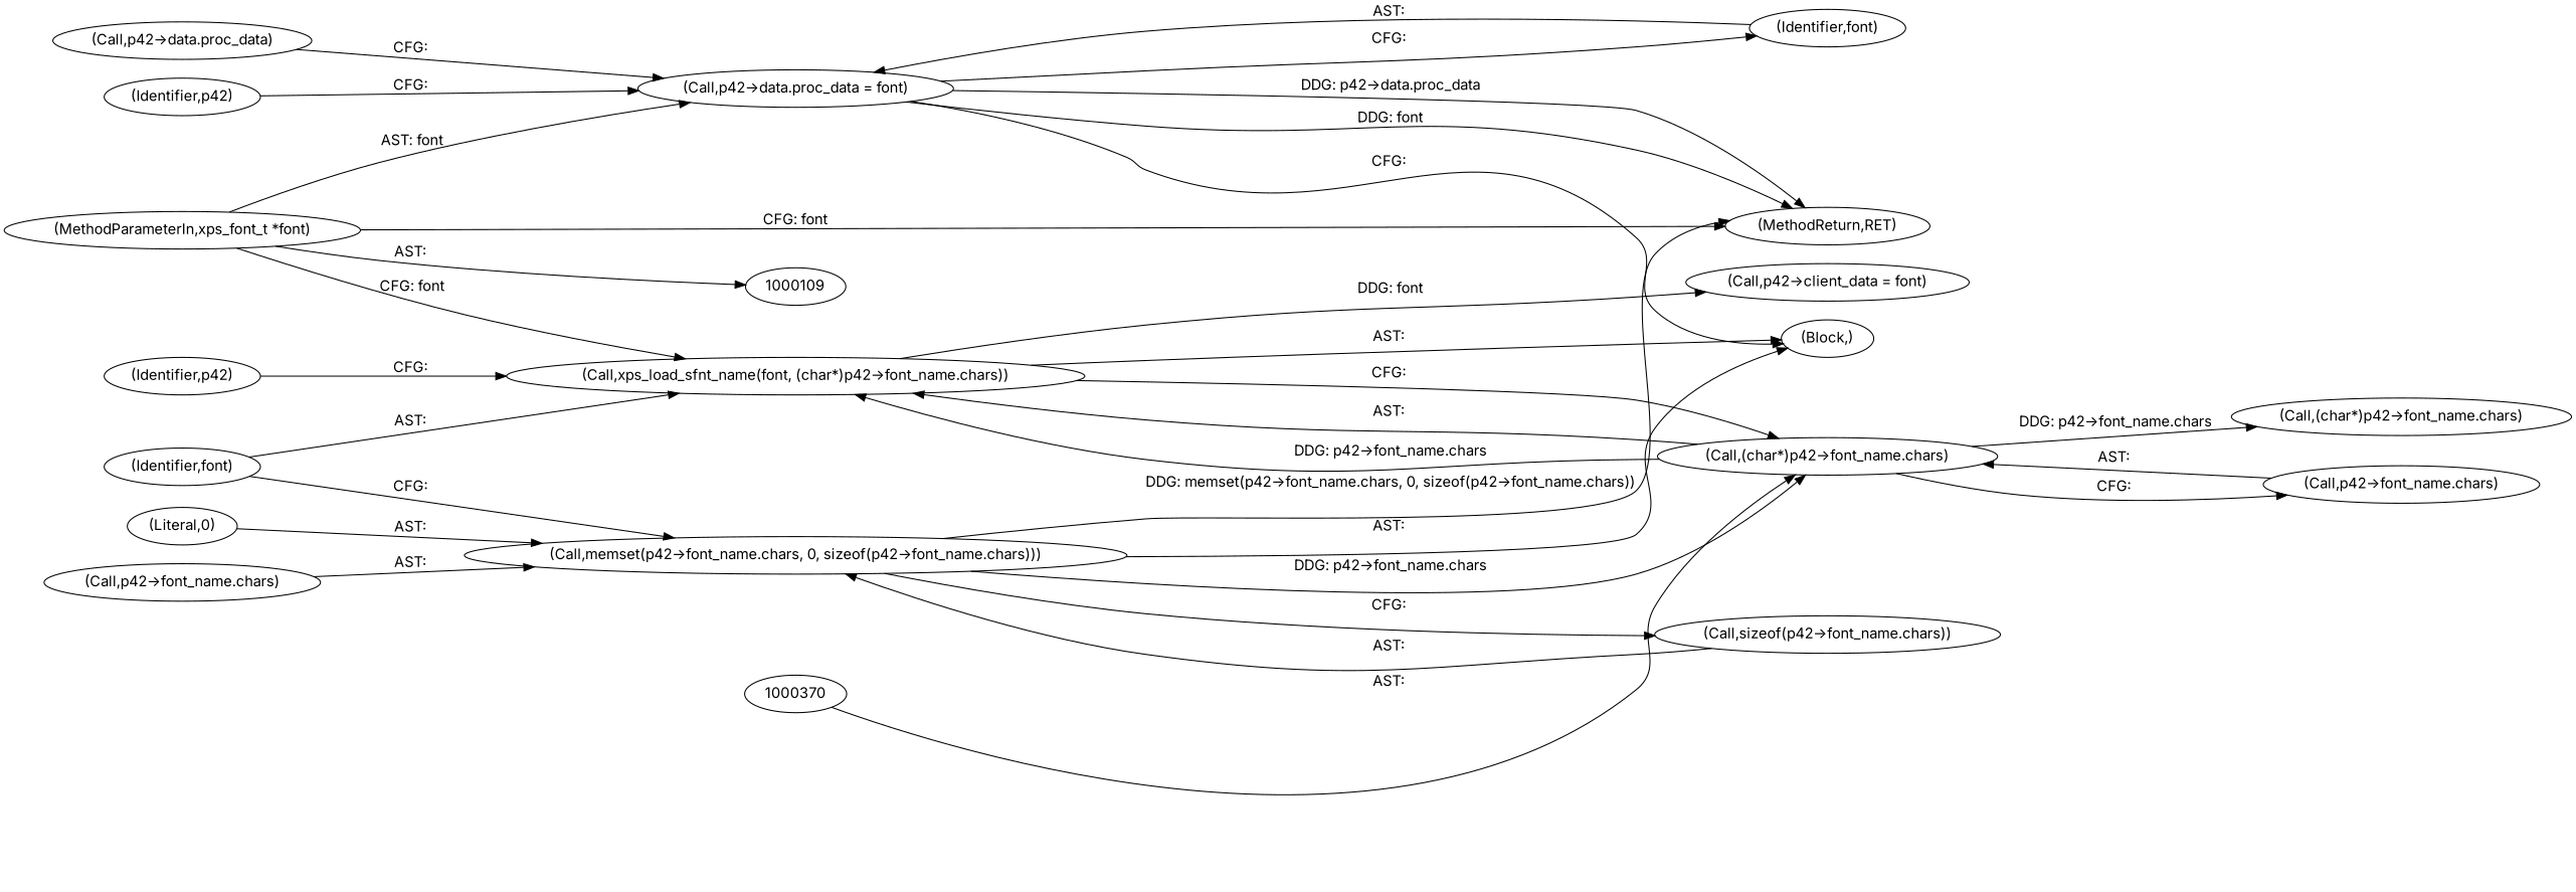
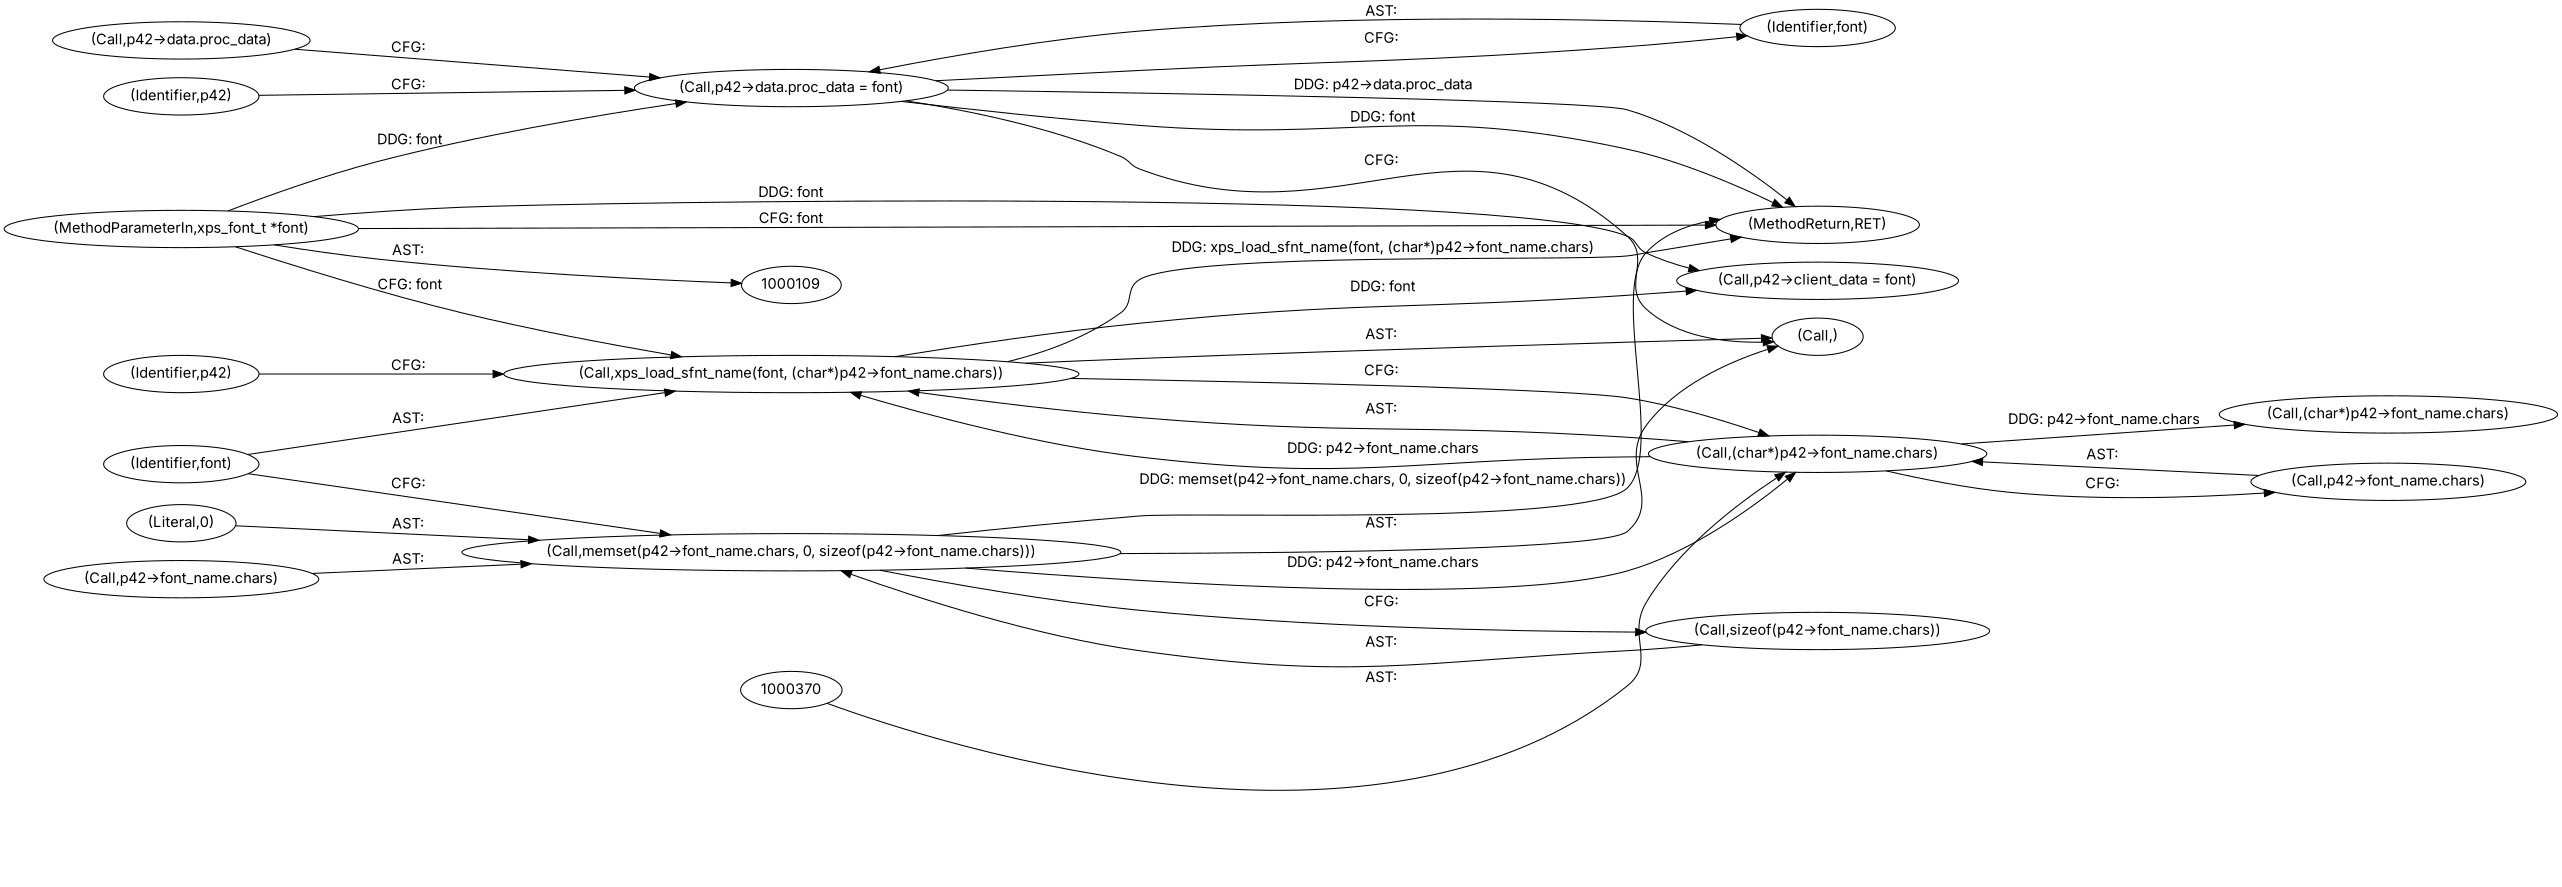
  digraph {
    fontname=Inter
    rankdir=LR
    node [fontname=Inter]
    edge [fontname=Inter]
    n1 [label="(Call,p42->data.proc_data = font)"]
    n2 [label="(Identifier,font)"]
    n3 [label="(MethodReturn,RET)"]
-   n4 [label="(Block,)"]
+   n4 [label="(Call,)"]
    n5 [label="(Call,xps_load_sfnt_name(font, (char*)p42->font_name.chars))"]
    n6 [label="(Call,(char*)p42->font_name.chars)"]
    n7 [label="(Call,p42->client_data = font)"]
    n8 [label="(Call,(char*)p42->font_name.chars)"]
    n9 [label="(Call,p42->font_name.chars)"]
    n10 [label="(MethodParameterIn,xps_font_t *font)"]
    1000109
    n12 [label="(Call,memset(p42->font_name.chars, 0, sizeof(p42->font_name.chars)))"]
    n13 [label="(Call,sizeof(p42->font_name.chars))"]
    n14 [label="(Call,p42->data.proc_data)"]
    n15 [label="(Identifier,font)"]
    n16 [label="(Call,p42->font_name.chars)"]
    n17 [label="(Literal,0)"]
    n18 [label="(Identifier,p42)"]
    n19 [label="(Identifier,p42)"]
    1000370
    n1 -> n2 [label="CFG: "]
    n1 -> n3 [label="DDG: font"]
    n1 -> n3 [label="DDG: p42->data.proc_data"]
    n1 -> n4 [label="CFG: "]
    n2 -> n1 [label="AST: "]
+   n5 -> n3 [label="DDG: xps_load_sfnt_name(font, (char*)p42->font_name.chars)"]
    n5 -> n4 [label="AST: "]
    n5 -> n6 [label="CFG: "]
    n5 -> n7 [label="DDG: font"]
    n6 -> n5 [label="AST: "]
    n6 -> n5 [label="DDG: p42->font_name.chars"]
    n6 -> n8 [label="DDG: p42->font_name.chars"]
    n6 -> n9 [label="CFG: "]
    n9 -> n6 [label="AST: "]
-   n10 -> n1 [label="AST: font"]
+   n10 -> n1 [label="DDG: font"]
    n10 -> n3 [label="CFG: font"]
    n10 -> n5 [label="CFG: font"]
+   n10 -> n7 [label="DDG: font"]
    n10 -> 1000109 [label="AST: "]
    n12 -> n3 [label="DDG: memset(p42->font_name.chars, 0, sizeof(p42->font_name.chars))"]
    n12 -> n4 [label="AST: "]
    n12 -> n6 [label="DDG: p42->font_name.chars"]
    n12 -> n13 [label="CFG: "]
    n13 -> n12 [label="AST: "]
    n14 -> n1 [label="CFG: "]
    n15 -> n5 [label="AST: "]
    n15 -> n12 [label="CFG: "]
    n16 -> n12 [label="AST: "]
    n17 -> n12 [label="AST: "]
    n18 -> n1 [label="CFG: "]
    n19 -> n5 [label="CFG: "]
    1000370 -> n6 [label="AST: "]
  }
